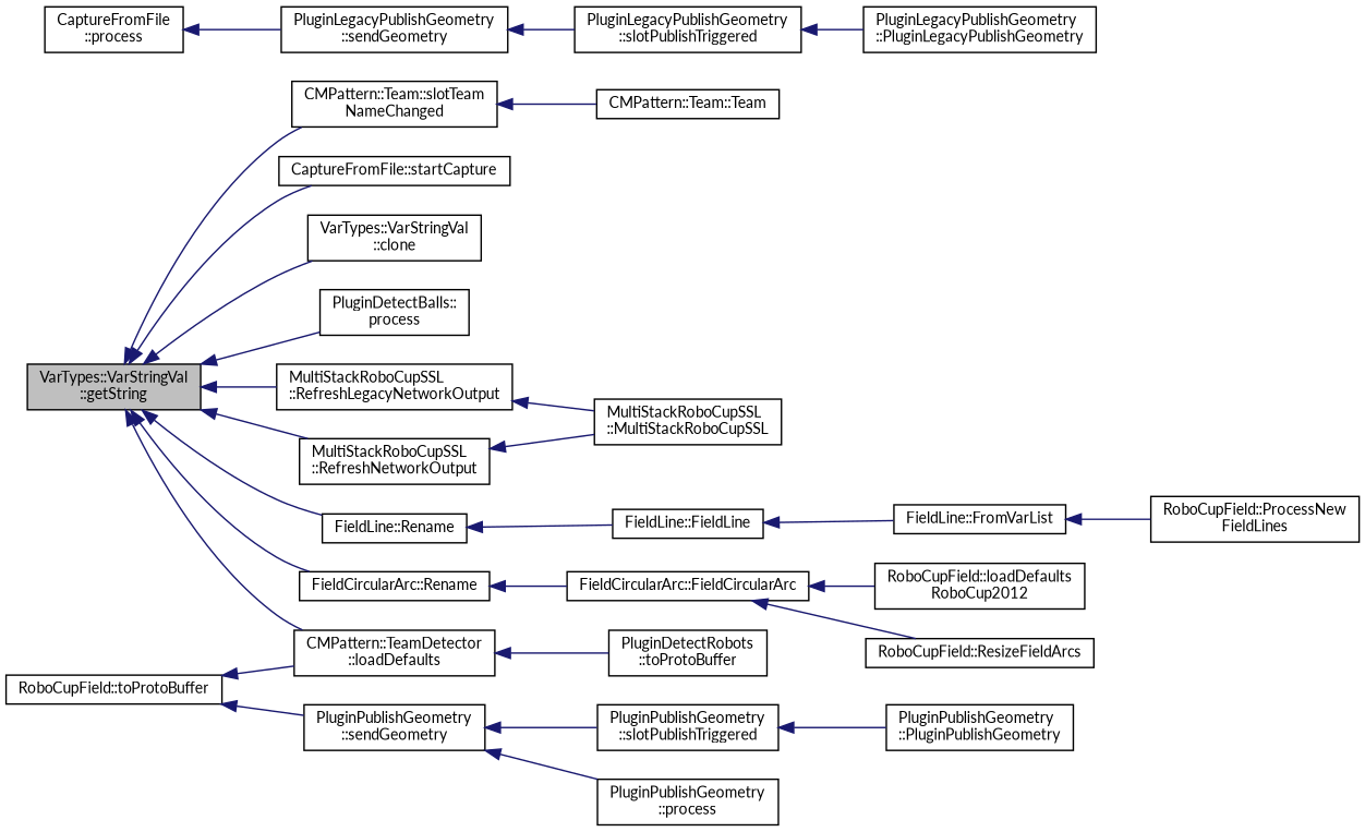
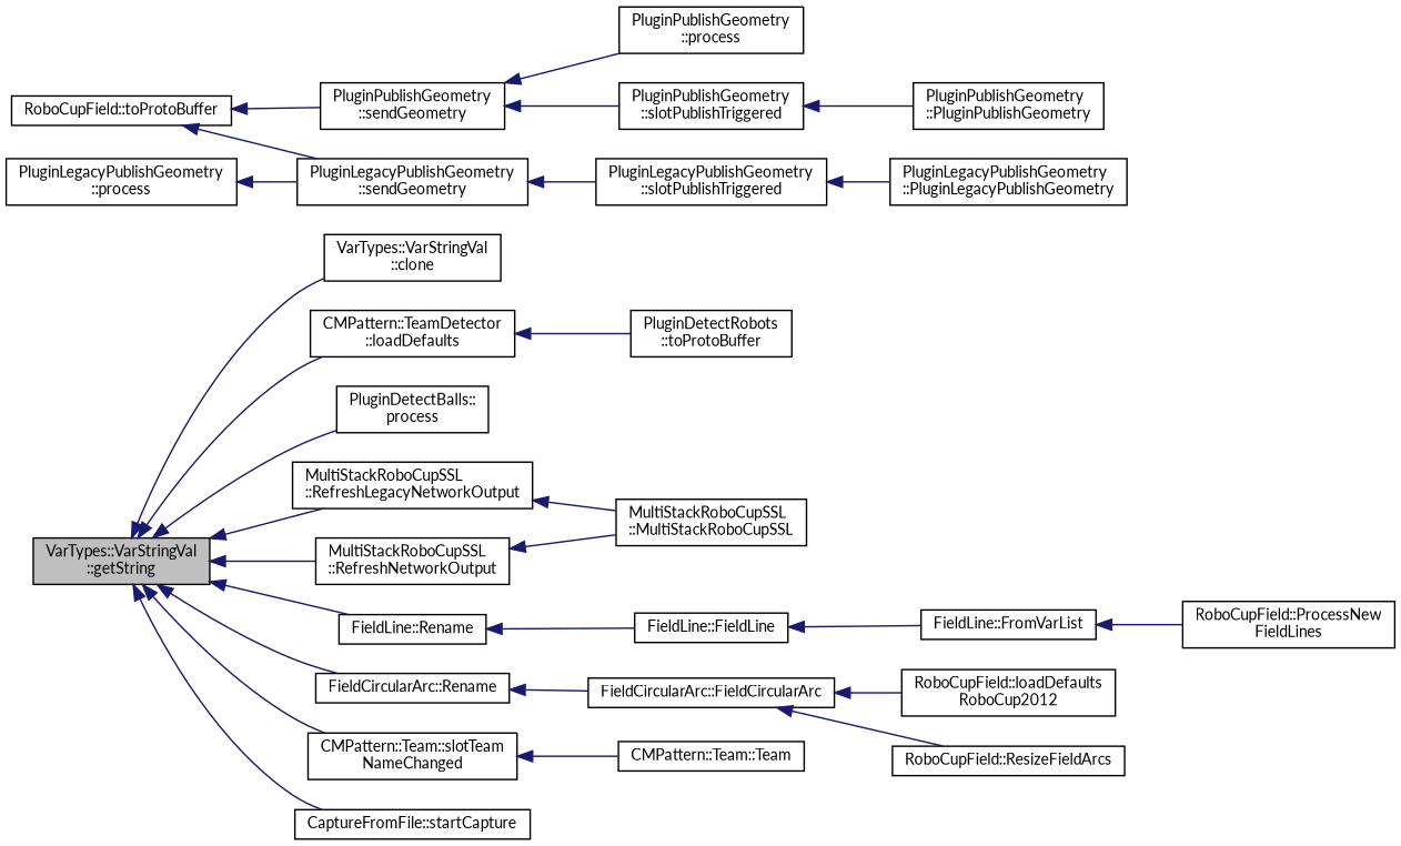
  digraph {
    fontname=Lato
    rankdir=LR
    node [color=black fillcolor=white fontname=Lato fontsize=10 shape=record style=filled]
    edge [color=midnightblue dir=back fontname=Lato fontsize=10 labelfontname=Helvetica labelfontsize=10 style=solid]
    n1 [fillcolor=grey75 fontcolor=black height=0.2 label="VarTypes::VarStringVal\l::getString" width=0.4]
    n2 [height=0.2 label="VarTypes::VarStringVal\l::clone" width=0.4]
    n3 [height=0.2 label="CMPattern::TeamDetector\l::loadDefaults" width=0.4]
    n4 [height=0.2 label="PluginDetectBalls::\lprocess" width=0.4]
    n5 [height=0.2 label="MultiStackRoboCupSSL\l::RefreshLegacyNetworkOutput" width=0.4]
    n6 [height=0.2 label="MultiStackRoboCupSSL\l::RefreshNetworkOutput" width=0.4]
    n7 [height=0.2 label="FieldLine::Rename" width=0.4]
    n8 [height=0.2 label="FieldCircularArc::Rename" width=0.4]
    n9 [height=0.2 label="CMPattern::Team::slotTeam\lNameChanged" width=0.4]
    n10 [height=0.2 label="CaptureFromFile::startCapture" width=0.4]
    n11 [height=0.2 label="PluginDetectRobots\l::toProtoBuffer" width=0.4]
    n12 [height=0.2 label="MultiStackRoboCupSSL\l::MultiStackRoboCupSSL" width=0.4]
    n13 [height=0.2 label="FieldLine::FieldLine" width=0.4]
    n14 [height=0.2 label="FieldCircularArc::FieldCircularArc" width=0.4]
    n15 [height=0.2 label="CMPattern::Team::Team" width=0.4]
    n16 [height=0.2 label="RoboCupField::toProtoBuffer" width=0.4]
    n17 [height=0.2 label="PluginPublishGeometry\l::sendGeometry" width=0.4]
    n18 [height=0.2 label="PluginLegacyPublishGeometry\l::sendGeometry" width=0.4]
    n19 [height=0.2 label="FieldLine::FromVarList" width=0.4]
    n20 [height=0.2 label="RoboCupField::ProcessNew\lFieldLines" width=0.4]
    n21 [height=0.2 label="RoboCupField::loadDefaults\lRoboCup2012" width=0.4]
    n22 [height=0.2 label="RoboCupField::ResizeFieldArcs" width=0.4]
    n23 [height=0.2 label="PluginPublishGeometry\l::process" width=0.4]
    n24 [height=0.2 label="PluginPublishGeometry\l::slotPublishTriggered" width=0.4]
    n25 [height=0.2 label="PluginLegacyPublishGeometry\l::slotPublishTriggered" width=0.4]
    n26 [height=0.2 label="PluginPublishGeometry\l::PluginPublishGeometry" width=0.4]
-   n27 [height=0.2 label="CaptureFromFile\l::process" width=0.4]
+   n27 [height=0.2 label="PluginLegacyPublishGeometry\l::process" width=0.4]
    n28 [height=0.2 label="PluginLegacyPublishGeometry\l::PluginLegacyPublishGeometry" width=0.4]
    n1 -> n2
    n1 -> n3
    n1 -> n4
    n1 -> n5
    n1 -> n6
    n1 -> n7
    n1 -> n8
    n1 -> n9
    n1 -> n10
    n3 -> n11
    n5 -> n12
    n6 -> n12
    n7 -> n13
    n8 -> n14
    n9 -> n15
    n13 -> n19
    n14 -> n21
    n14 -> n22
    n16 -> n17
-   n16 -> n3
+   n16 -> n18
    n17 -> n23
    n17 -> n24
    n18 -> n25
    n19 -> n20
    n24 -> n26
    n25 -> n28
    n27 -> n18
  }
